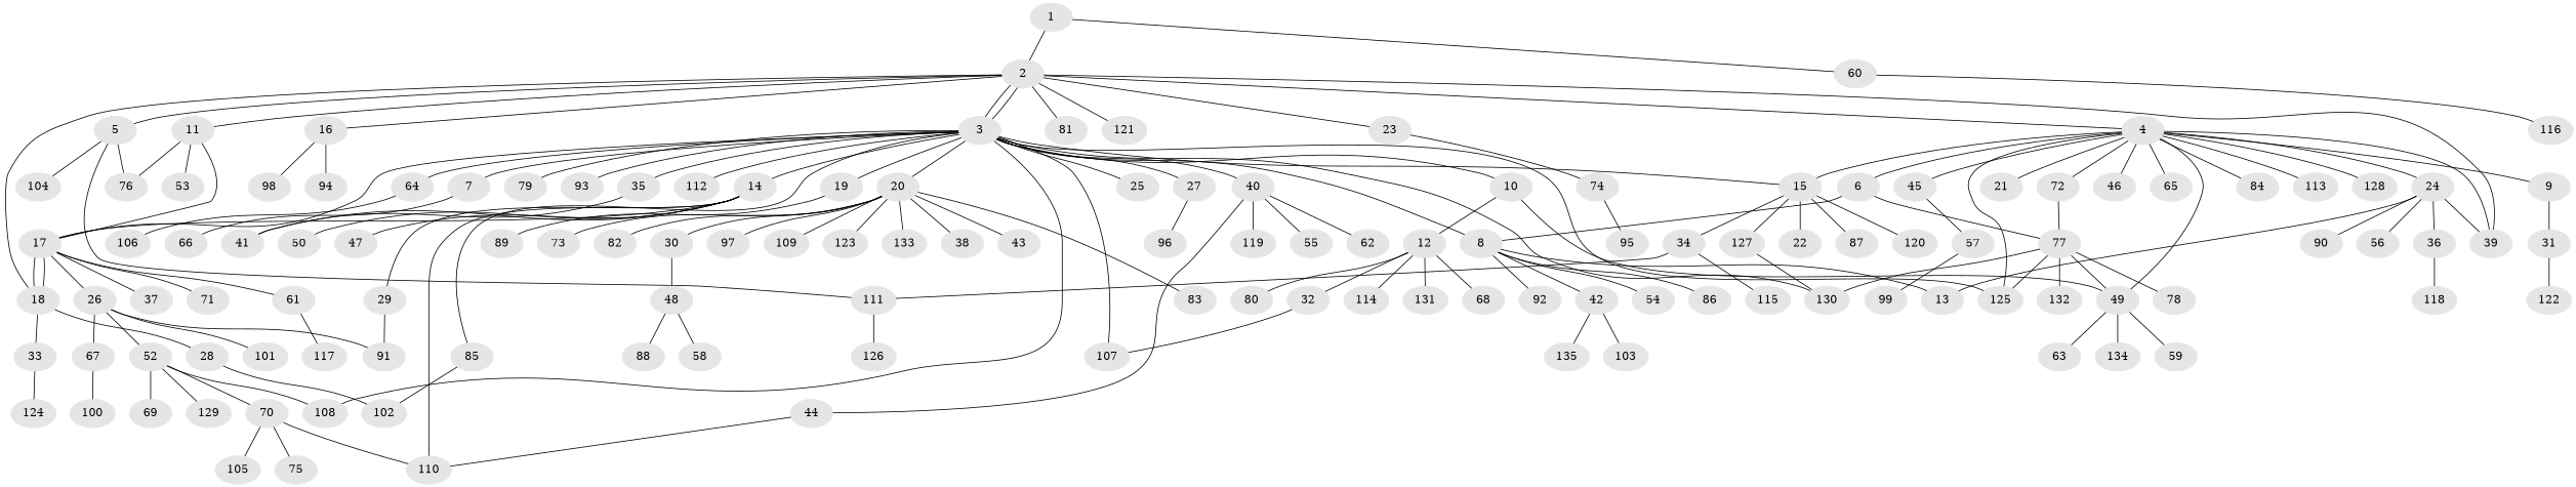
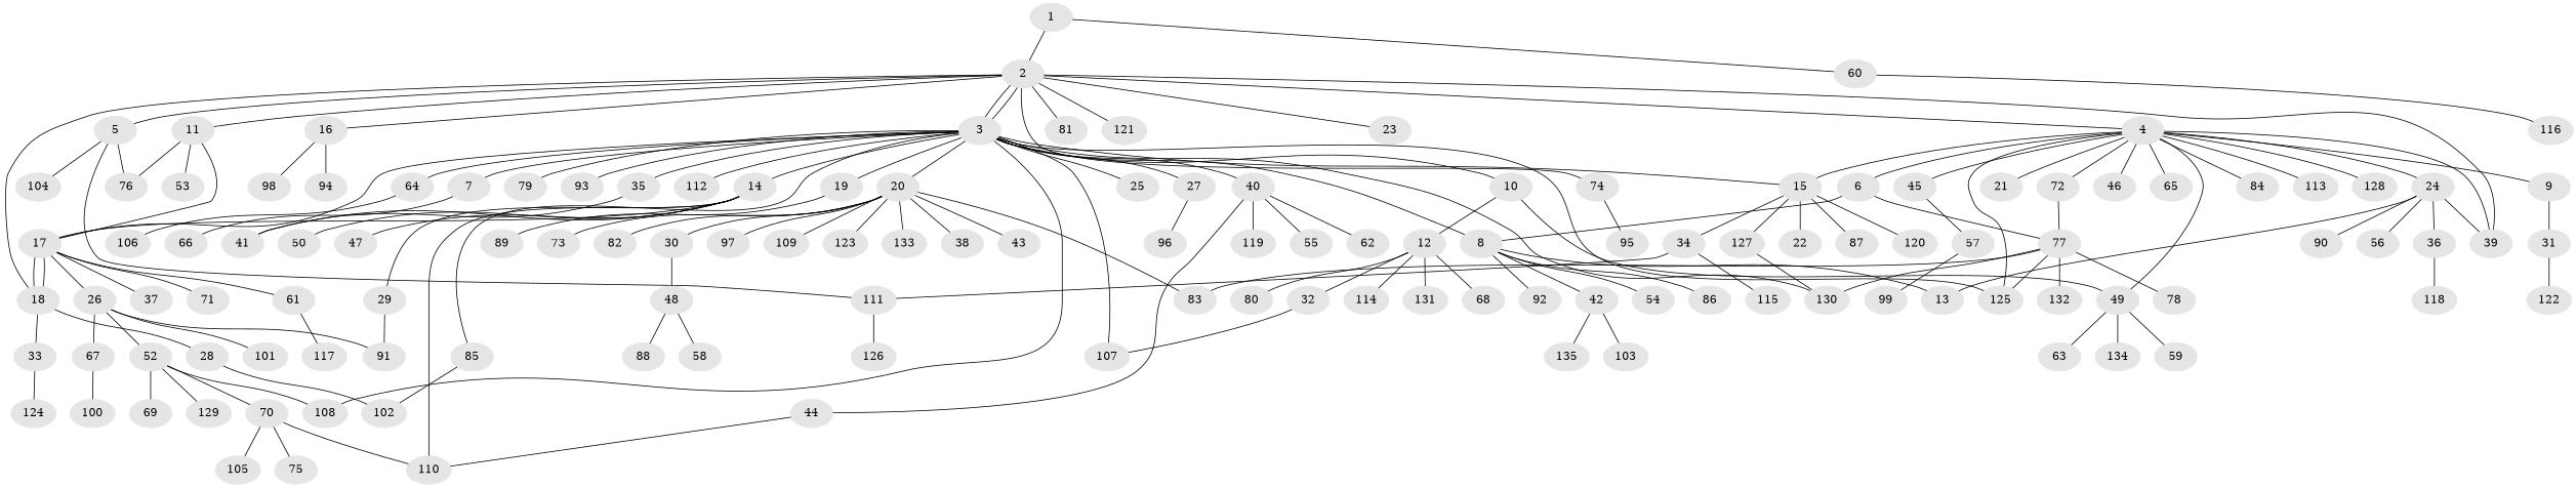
  graph {
    node [color=gray90 style=filled]
    1
    2
    60
    3
    4
    5
    11
    16
    18
    23
    39
    74
    81
    121
    116
    7
    8
    10
    14
    15
    17
    19
    20
    25
    27
    35
    40
    64
    79
    85
    93
    107
    108
    112
    125
    130
    6
    9
    21
    24
    45
    46
    49
    65
    72
    84
    113
    128
    76
    104
    111
    53
    94
    98
    28
    33
    95
    66
    13
    42
    54
    86
    92
    12
    29
    41
    47
    50
    110
    22
    34
    87
    120
    127
    26
    37
    61
    71
    89
    30
    38
    43
    73
    82
    83
    97
    109
    123
    133
    96
    44
    55
    62
    119
    106
    102
    77
    31
    36
    56
    90
    57
    59
    63
    134
    126
    132
    78
    103
    135
    122
    32
    68
    80
    114
    131
    91
    115
    52
    67
    101
    117
    124
    48
    118
    69
    70
    129
    100
    58
    88
    99
    75
    105
    1 -- 2
    1 -- 60
    2 -- 3
    2 -- 3
    2 -- 4
    2 -- 5
    2 -- 11
    2 -- 16
    2 -- 18
    2 -- 23
    2 -- 39
-   23 -- 74
+   2 -- 74
    2 -- 81
    2 -- 121
    60 -- 116
    3 -- 7
    3 -- 8
    3 -- 10
    3 -- 14
    3 -- 15
    3 -- 17
    3 -- 19
    3 -- 20
    3 -- 25
    3 -- 27
    3 -- 35
    3 -- 40
    3 -- 64
    3 -- 79
    3 -- 85
    3 -- 93
    3 -- 107
    3 -- 108
    3 -- 112
    3 -- 125
    3 -- 130
    4 -- 39
    4 -- 15
    4 -- 125
    4 -- 6
    4 -- 9
    4 -- 21
    4 -- 24
    4 -- 45
    4 -- 46
    4 -- 49
    4 -- 65
    4 -- 72
    4 -- 84
    4 -- 113
    4 -- 128
    5 -- 76
    5 -- 104
    5 -- 111
    11 -- 17
    11 -- 76
    11 -- 53
    16 -- 94
    16 -- 98
    18 -- 28
    18 -- 33
    74 -- 95
    7 -- 66
    8 -- 13
    8 -- 42
    8 -- 54
    8 -- 86
    8 -- 92
    10 -- 49
    10 -- 12
    14 -- 17
    14 -- 29
    14 -- 41
    14 -- 47
    14 -- 50
    14 -- 110
    15 -- 22
    15 -- 34
    15 -- 87
    15 -- 120
    15 -- 127
    17 -- 18
    17 -- 18
    17 -- 26
    17 -- 37
    17 -- 61
    17 -- 71
    19 -- 89
    20 -- 30
    20 -- 38
    20 -- 43
    20 -- 73
    20 -- 82
    20 -- 83
    20 -- 97
    20 -- 109
    20 -- 123
    20 -- 133
    27 -- 96
    35 -- 41
    40 -- 44
    40 -- 55
    40 -- 62
    40 -- 119
    64 -- 106
    85 -- 102
    6 -- 8
    6 -- 77
    9 -- 31
    24 -- 39
    24 -- 13
    24 -- 36
    24 -- 56
    24 -- 90
    45 -- 57
    49 -- 59
    49 -- 63
    49 -- 134
    72 -- 77
    111 -- 126
    28 -- 102
    33 -- 124
    42 -- 103
    42 -- 135
    12 -- 32
    12 -- 68
    12 -- 80
    12 -- 114
    12 -- 131
    29 -- 91
    34 -- 111
    34 -- 115
    127 -- 130
    26 -- 91
    26 -- 52
    26 -- 67
    26 -- 101
    61 -- 117
    30 -- 48
    44 -- 110
    77 -- 125
    77 -- 130
-   77 -- 49
+   77 -- 83
    77 -- 132
    77 -- 78
    31 -- 122
    36 -- 118
    57 -- 99
    32 -- 107
    52 -- 108
    52 -- 69
    52 -- 70
    52 -- 129
    67 -- 100
    48 -- 58
    48 -- 88
    70 -- 110
    70 -- 75
    70 -- 105
  }
